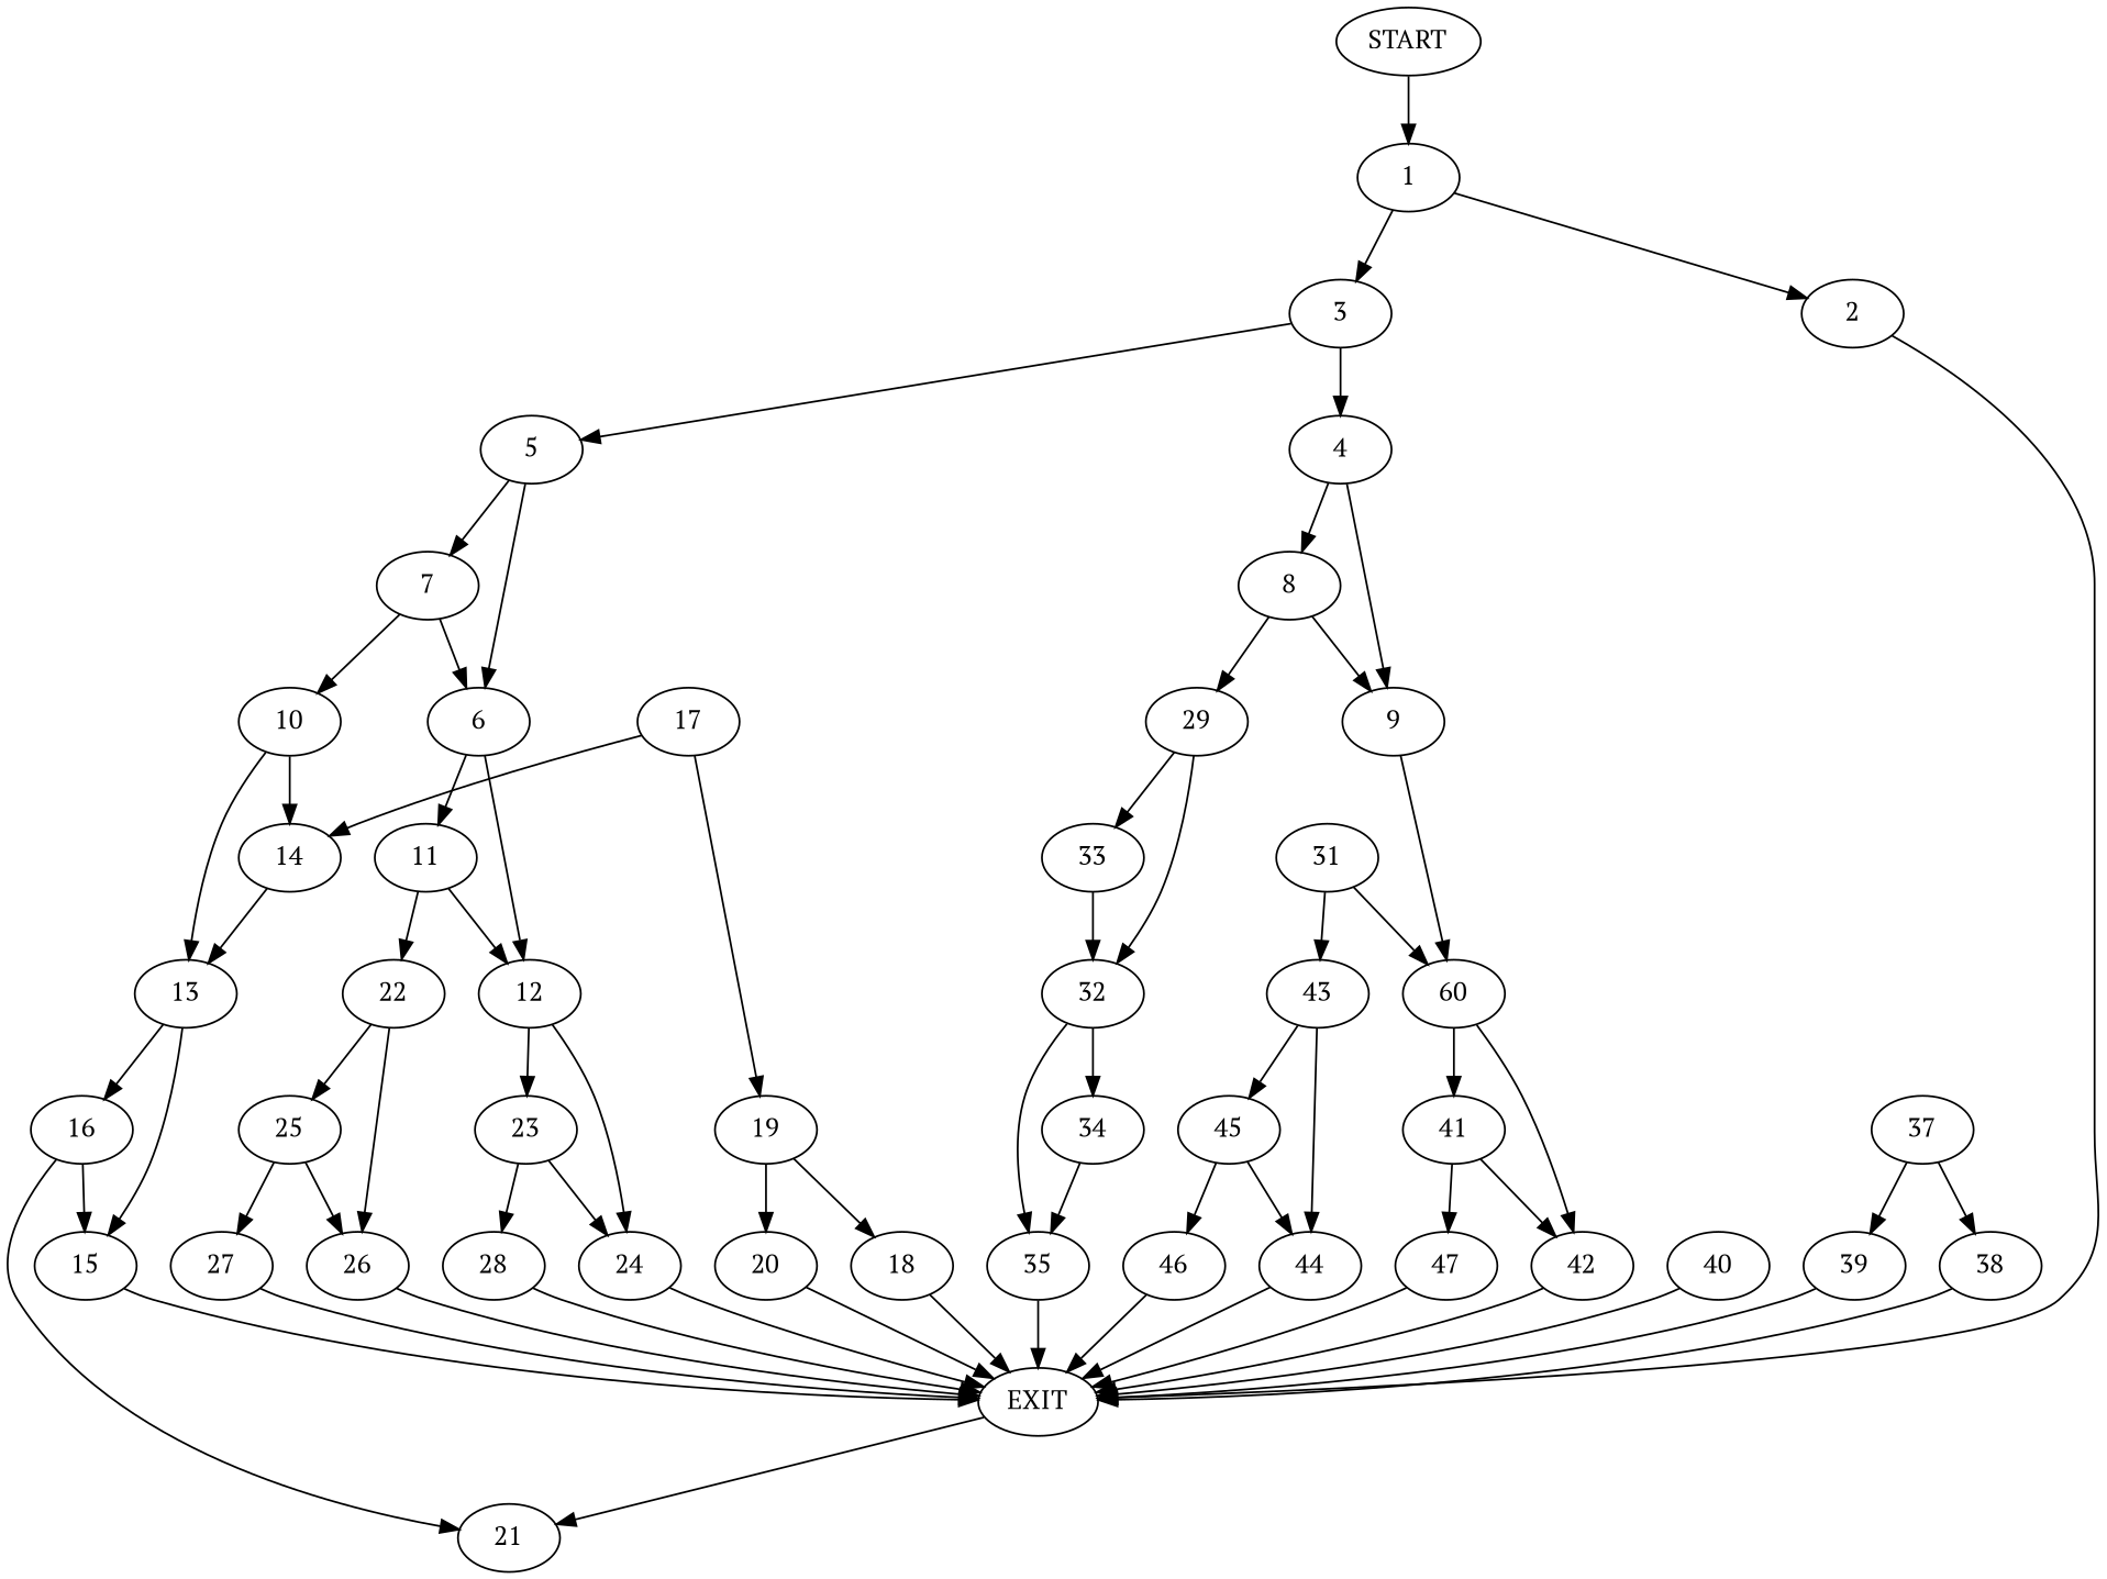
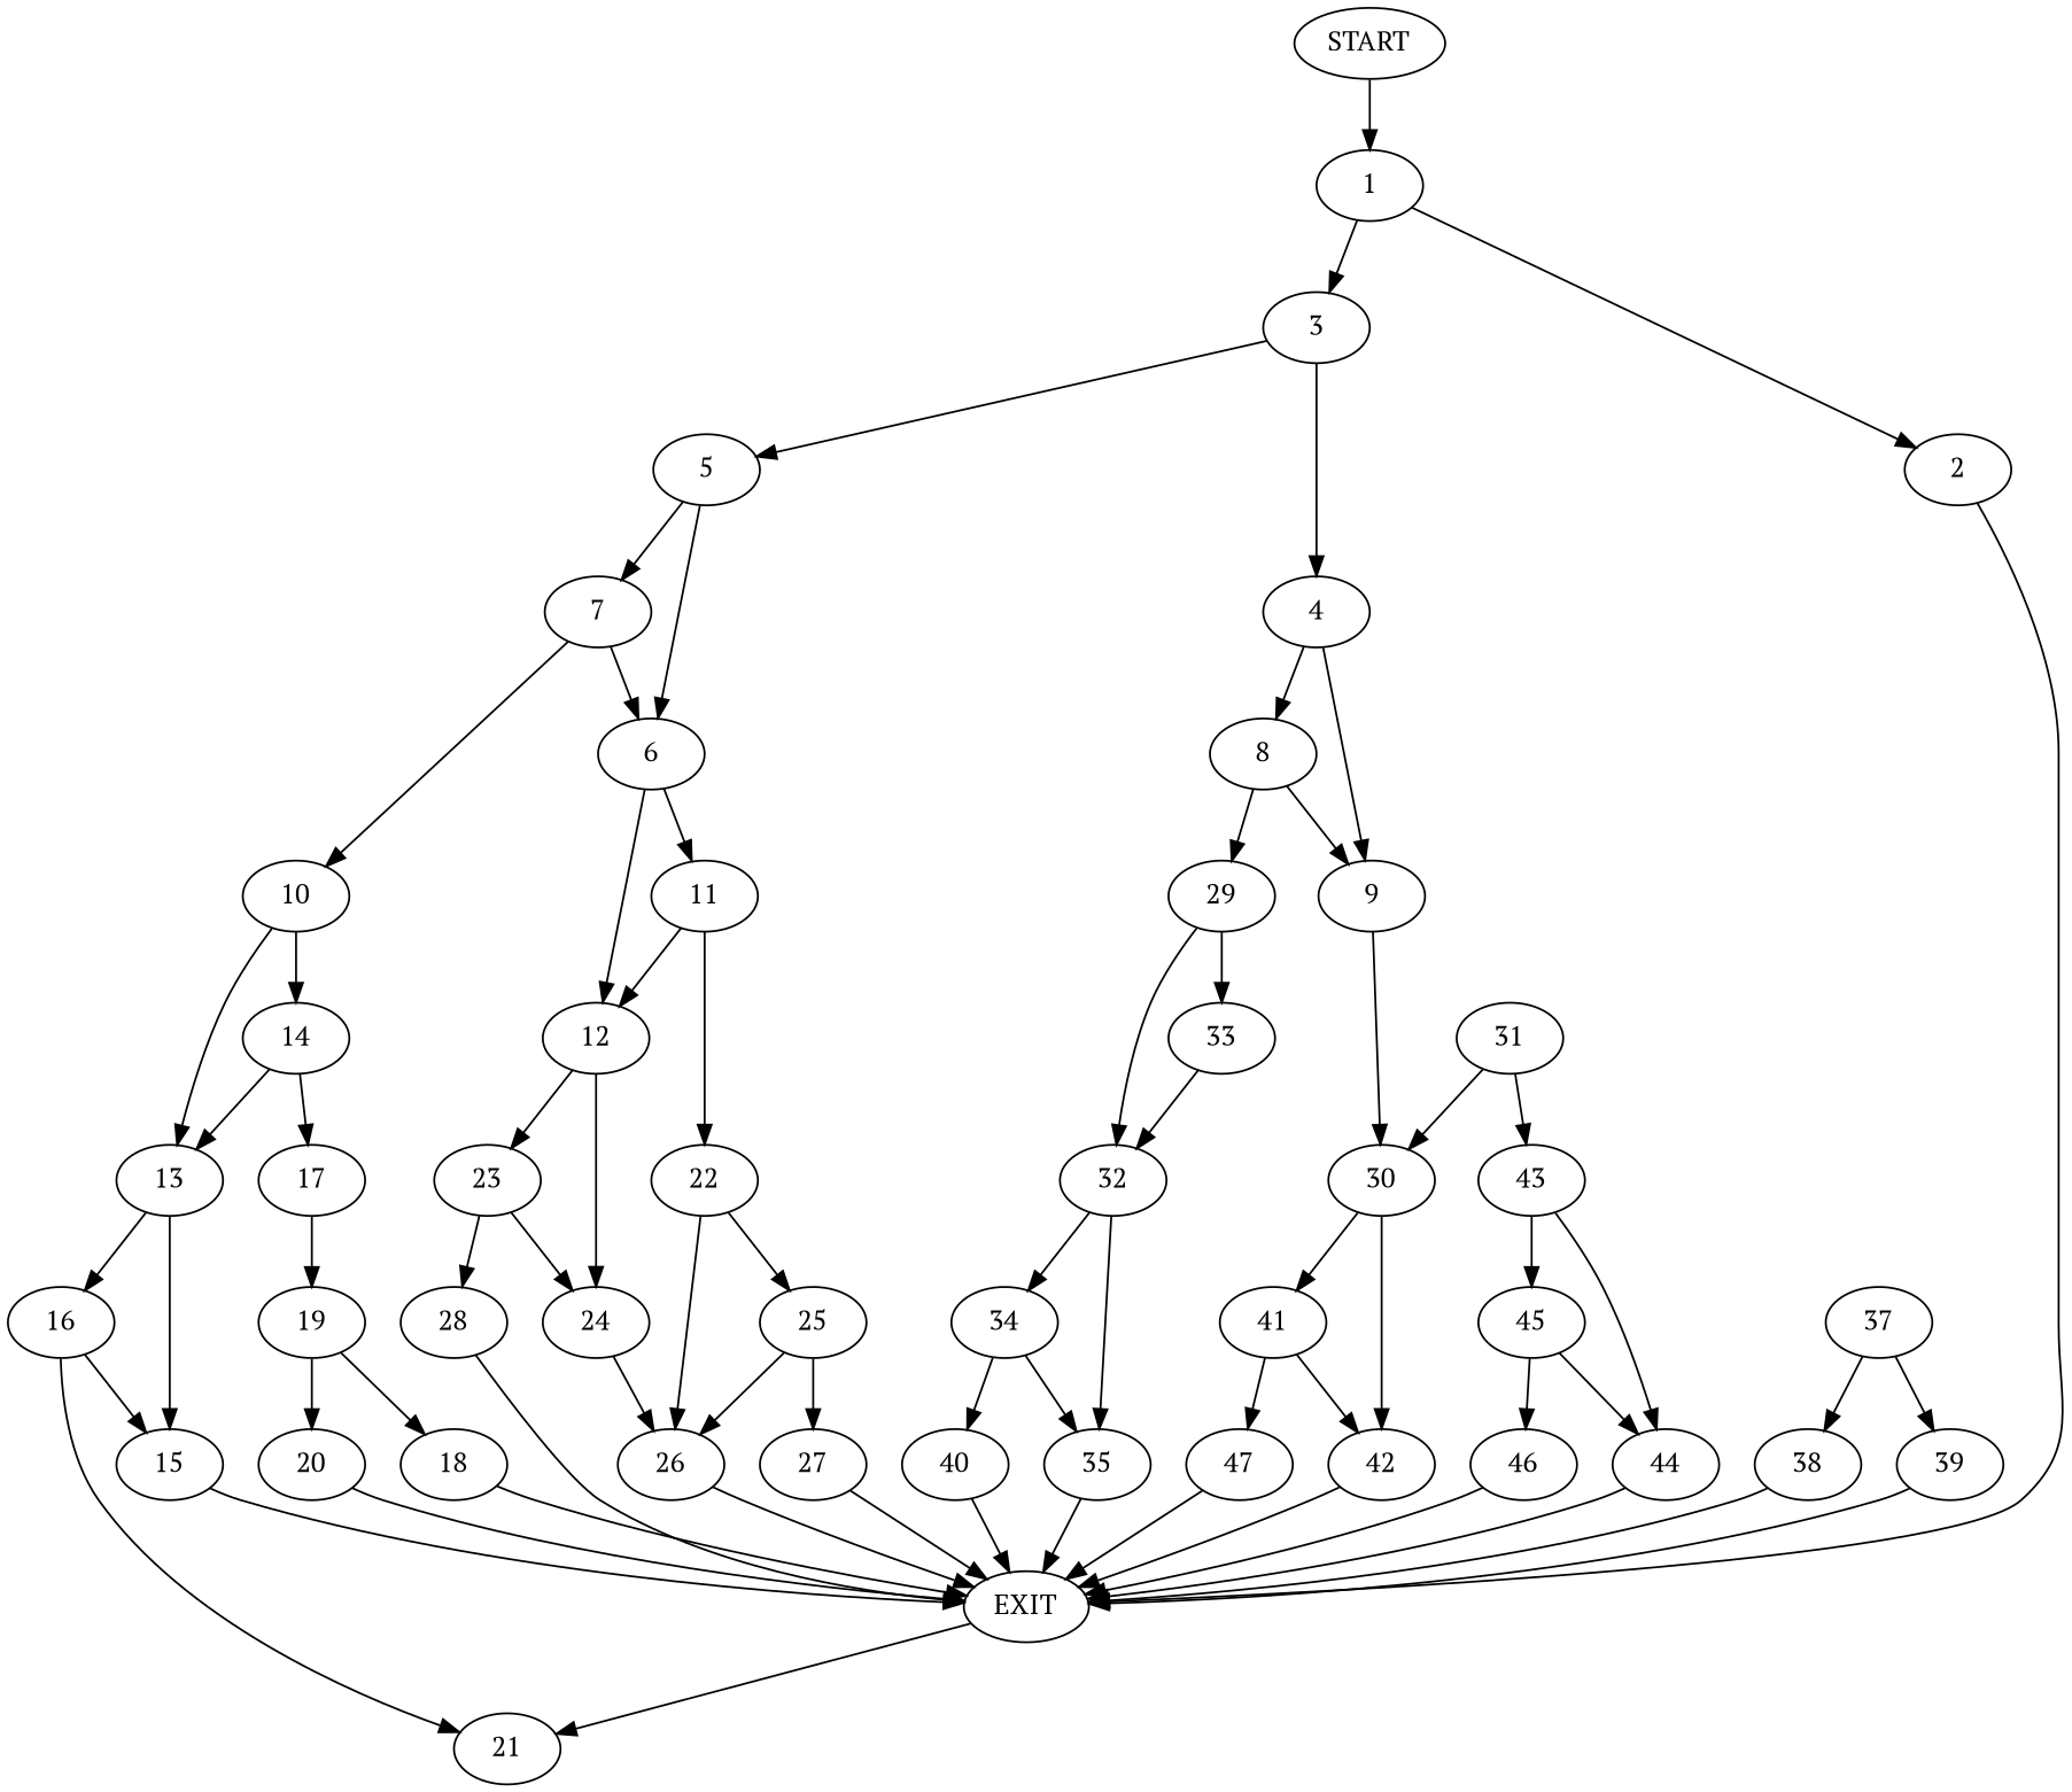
  digraph {
    fontname="PT Serif"
    node [fontname="PT Serif"]
    edge [fontname="PT Serif"]
    n1 [label=START]
    1
    2
    3
    n5 [label=EXIT]
    21
    4
    5
    8
    9
    6
    7
    29
-   30 [label=60]
+   30
    11
    12
    10
    22
    23
    24
    13
    14
    32
    33
    41
    42
    31
    43
    15
    16
    17
    25
    26
    28
    19
    18
    20
    27
    34
    35
    47
    44
    45
    40
    37
    38
    39
    46
    n1 -> 1
    1 -> 2
    1 -> 3
    2 -> n5
    3 -> 4
    3 -> 5
    n5 -> 21
    4 -> 8
    4 -> 9
    5 -> 6
    5 -> 7
    8 -> 9
    8 -> 29
    9 -> 30
    6 -> 11
    6 -> 12
    7 -> 6
    7 -> 10
    29 -> 32
    29 -> 33
    30 -> 41
    30 -> 42
    11 -> 12
    11 -> 22
    12 -> 23
    12 -> 24
    10 -> 13
    10 -> 14
    22 -> 25
    22 -> 26
    23 -> 24
    23 -> 28
-   24 -> n5
+   24 -> 26
    13 -> 15
    13 -> 16
    14 -> 13
-   17 -> 14
+   14 -> 17
    32 -> 34
    32 -> 35
    33 -> 32
    41 -> 42
    41 -> 47
    42 -> n5
    31 -> 30
    31 -> 43
    43 -> 44
    43 -> 45
    15 -> n5
    16 -> 21
    16 -> 15
    17 -> 19
    25 -> 26
    25 -> 27
    26 -> n5
    28 -> n5
    19 -> 18
    19 -> 20
    18 -> n5
    20 -> n5
    27 -> n5
    34 -> 35
+   34 -> 40
    35 -> n5
    47 -> n5
    44 -> n5
    45 -> 44
    45 -> 46
    40 -> n5
    37 -> 38
    37 -> 39
    38 -> n5
    39 -> n5
    46 -> n5
  }
